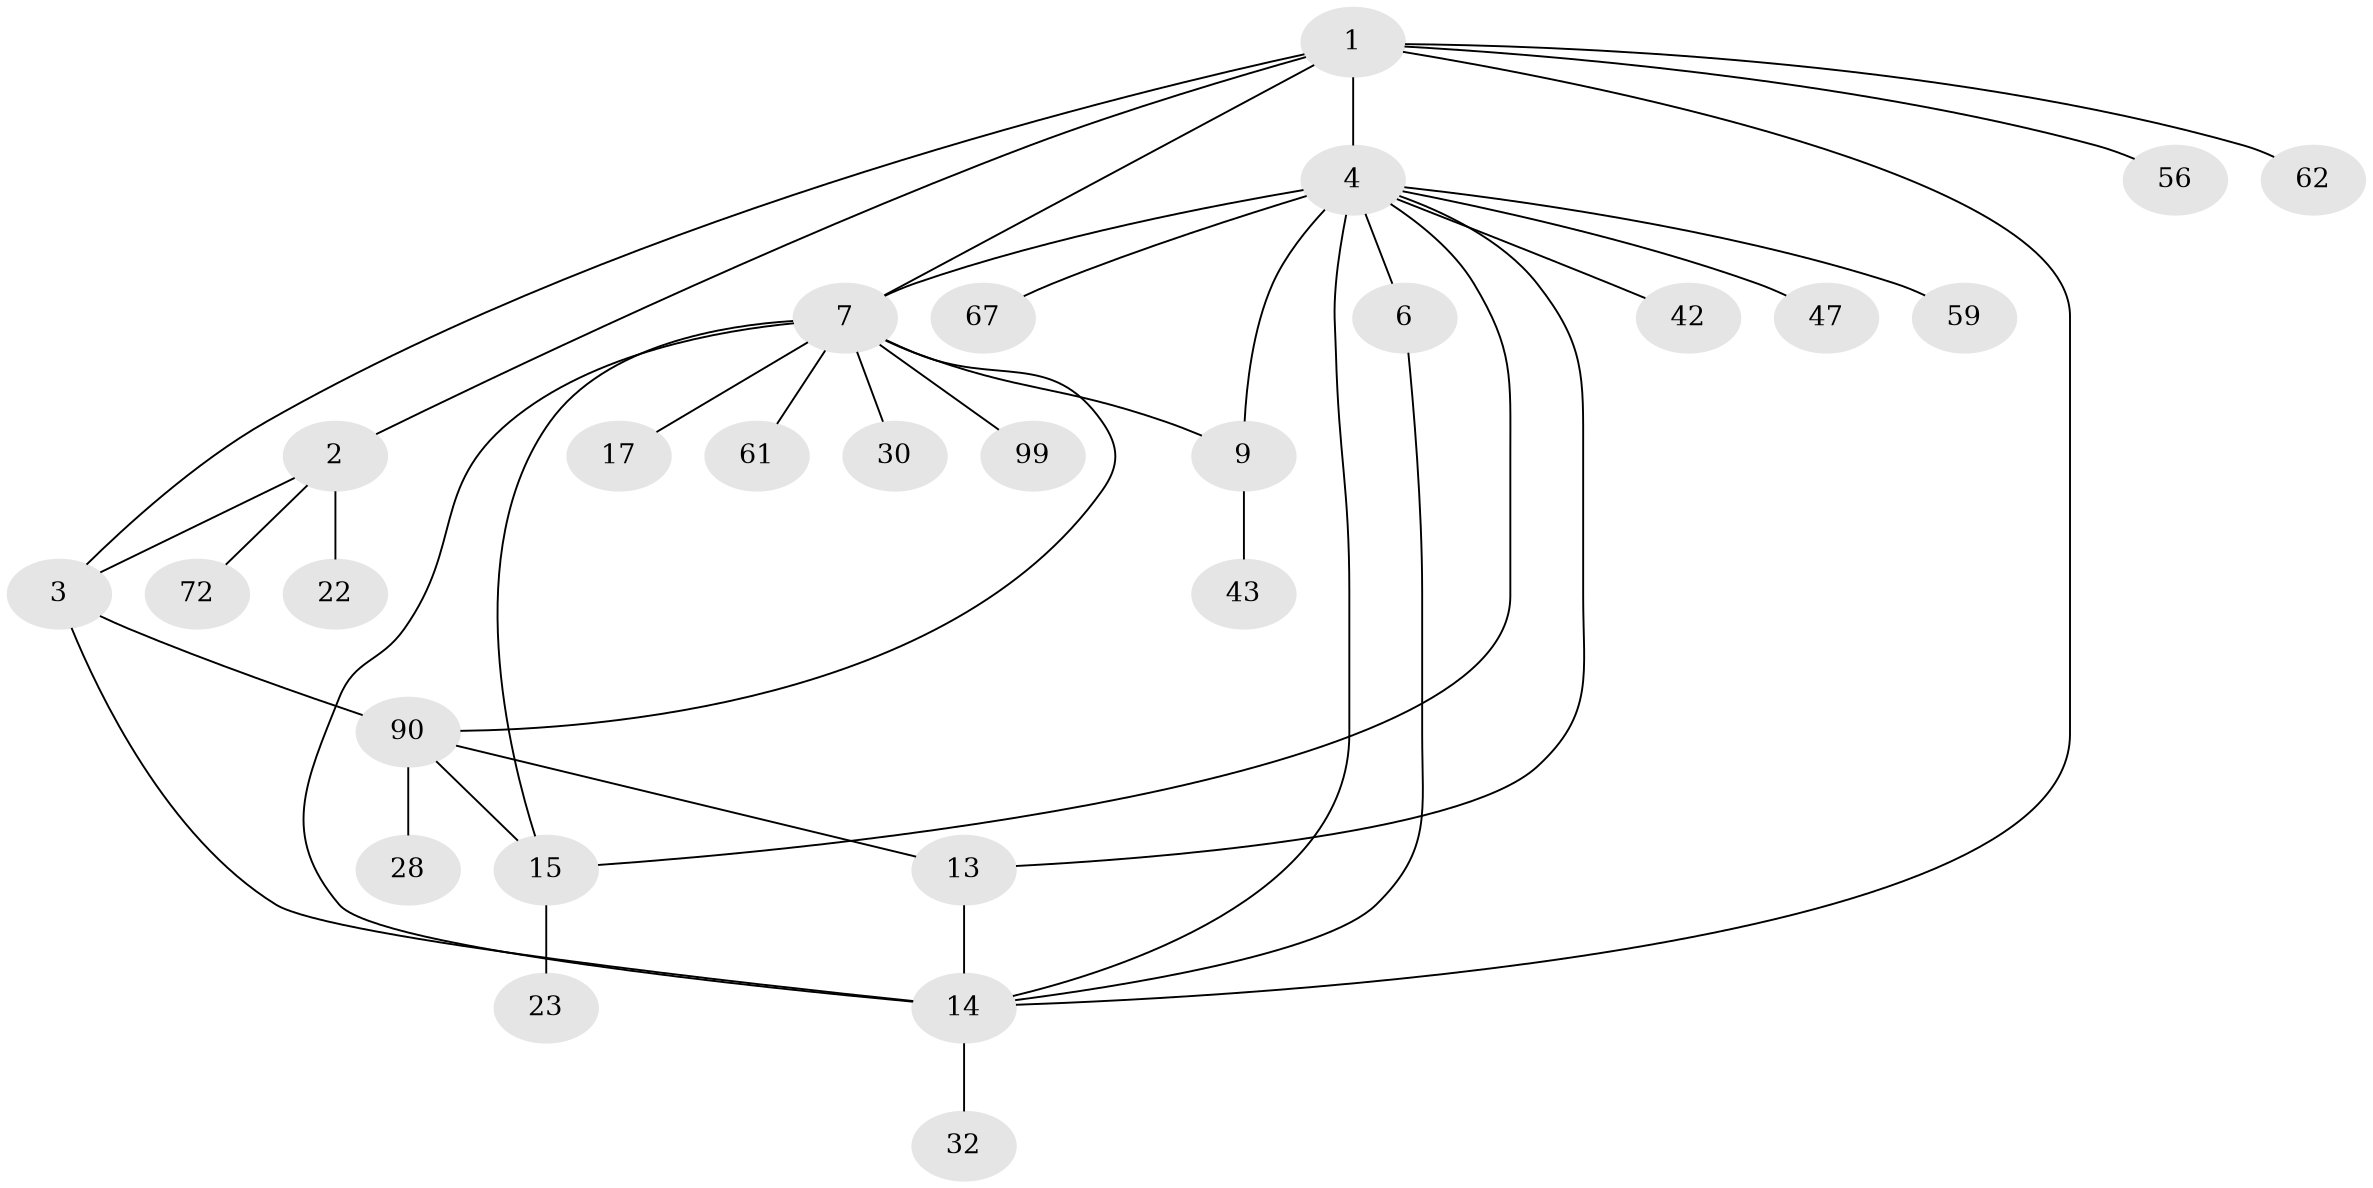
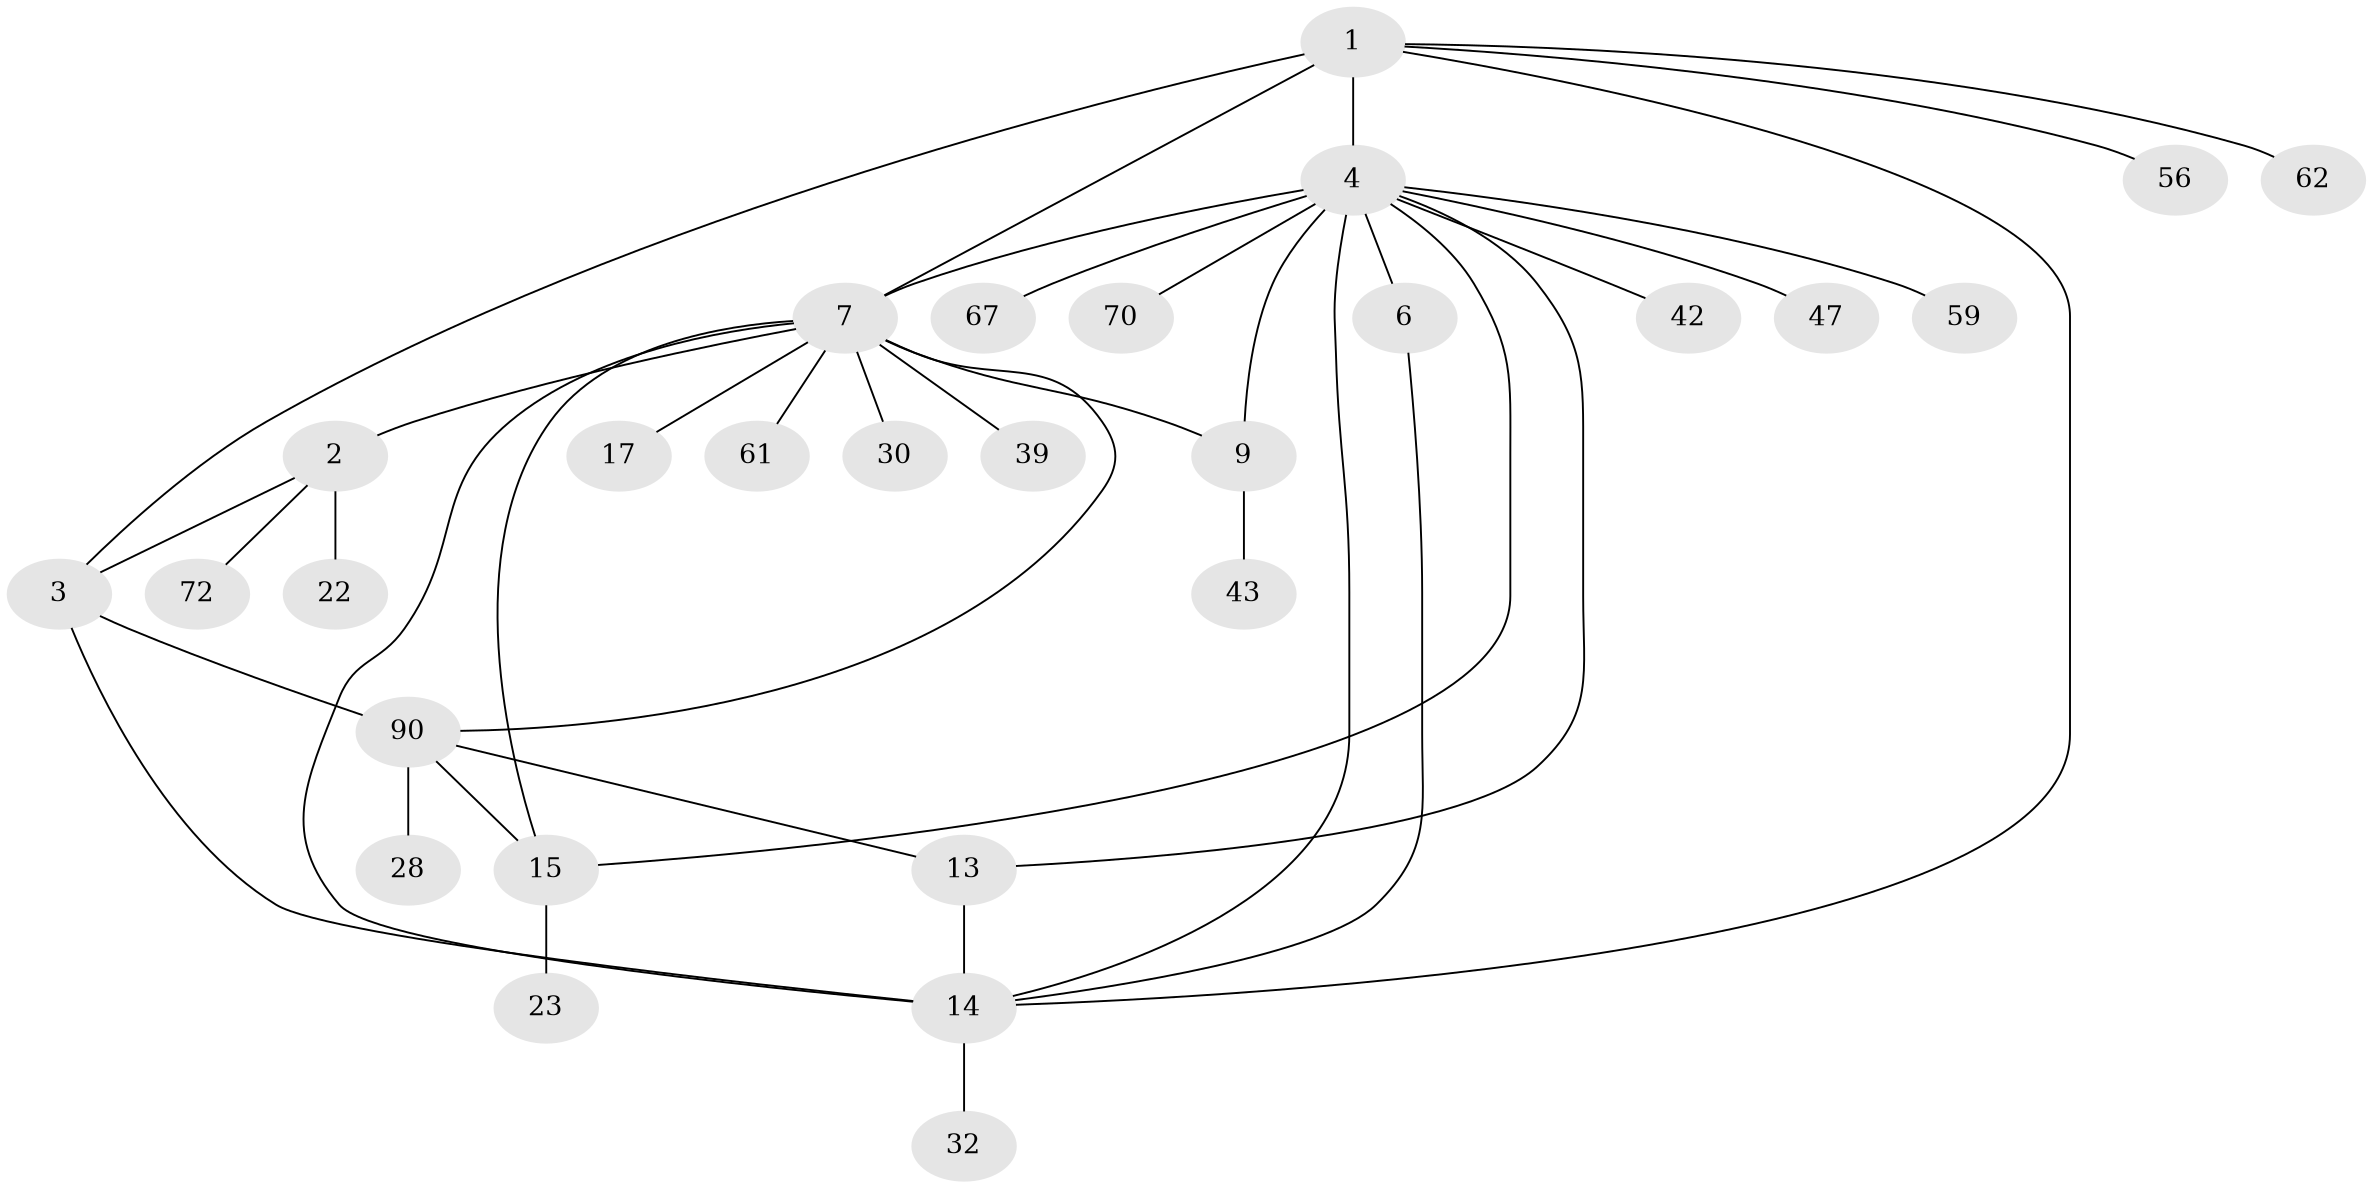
  graph {
    node [color=gray90 style=filled]
    2 [super="+16+41"]
    3 [super="+34"]
    22 [super="+49+27"]
    72
    1
    4 [super="+24+5+33"]
    7 [super="+40+11+38+31+8"]
    14 [super="+25+26+45"]
    56
    62
    n11 [label=90 super="+20+19+58+61"]
    6
    9 [super="+30+59+66+71"]
    n14 [label=15 super="+69+53"]
    13 [super="+36+65"]
    42
    47
    n18 [label=59]
    67
+   70
    17
    n22 [label=61]
    n23 [label=30]
-   39 [label=99]
+   39
    32 [super="+60"]
    28
    43
    23
    2 -- 3
    2 -- 22
    2 -- 72
    3 -- 14 [weight=2]
    3 -- n11
-   1 -- 2
+   7 -- 2
    1 -- 3
    1 -- 4 [weight=3]
    1 -- 7 [weight=2]
    1 -- 14
    1 -- 56
    1 -- 62
    4 -- 7 [weight=2]
    4 -- 14
    4 -- 6 [weight=2]
    4 -- 9
    4 -- n14
    4 -- 13
    4 -- 42
    4 -- 47
    4 -- n18
    4 -- 67
+   4 -- 70
    7 -- 14
    7 -- n11
    7 -- 9 [weight=2]
    7 -- n14 [weight=2]
    7 -- 17
    7 -- n22
    7 -- n23
    7 -- 39
    14 -- 32
    n11 -- n14
    n11 -- 13
    n11 -- 28
    6 -- 14
    9 -- 43
    n14 -- 23
    13 -- 14
  }
